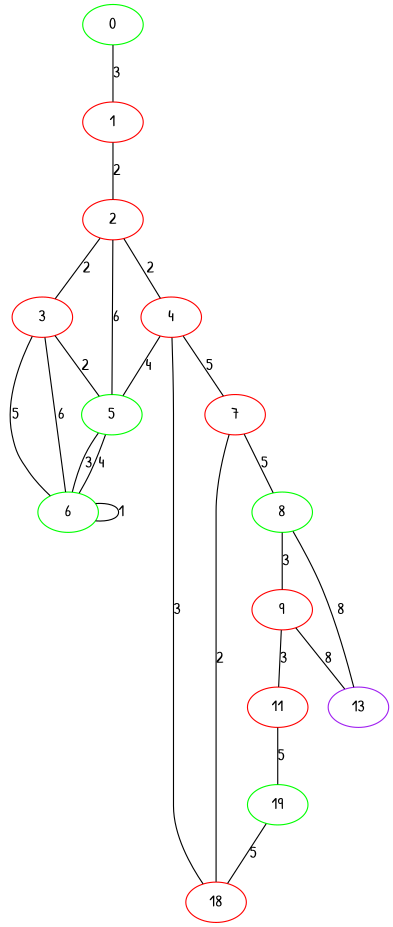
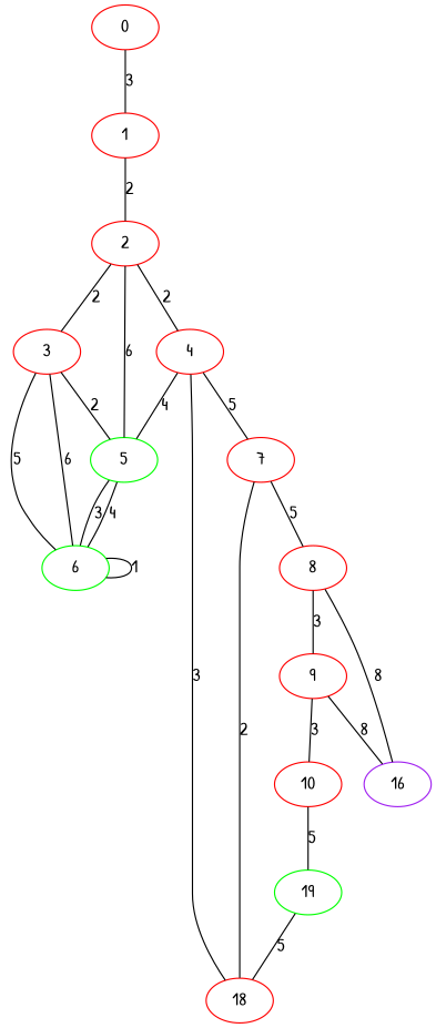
  graph {
    fontname="Patrick Hand"
    node [color=red fontname="Patrick Hand" weight=1]
    edge [fontname="Patrick Hand"]
-   0 [color=green]
+   0
    1
    2
    3
    4
    5 [color=green]
    6 [color=green weight=2]
    7
    n9 [label=18]
-   8 [color=green]
+   8
    9
-   13 [color=purple weight=4]
-   10 [label=11]
+   13 [color=purple weight=4 label=16]
+   10
    n14 [color=green label=19 weight=2]
    0 -- 1 [label=3]
    1 -- 2 [label=2]
    2 -- 3 [label=2]
    2 -- 4 [label=2]
    2 -- 5 [label=6]
    3 -- 5 [label=2]
    3 -- 6 [label=5]
    3 -- 6 [label=6]
    4 -- 5 [label=4]
    4 -- 7 [label=5]
    4 -- n9 [label=3]
    5 -- 6 [label=3]
    5 -- 6 [label=4]
    6 -- 6 [label=1]
    7 -- n9 [label=2]
    7 -- 8 [label=5]
    8 -- 9 [label=3]
    8 -- 13 [label=8]
    9 -- 13 [label=8]
    9 -- 10 [label=3]
    10 -- n14 [label=5]
    n14 -- n9 [label=5]
  }
